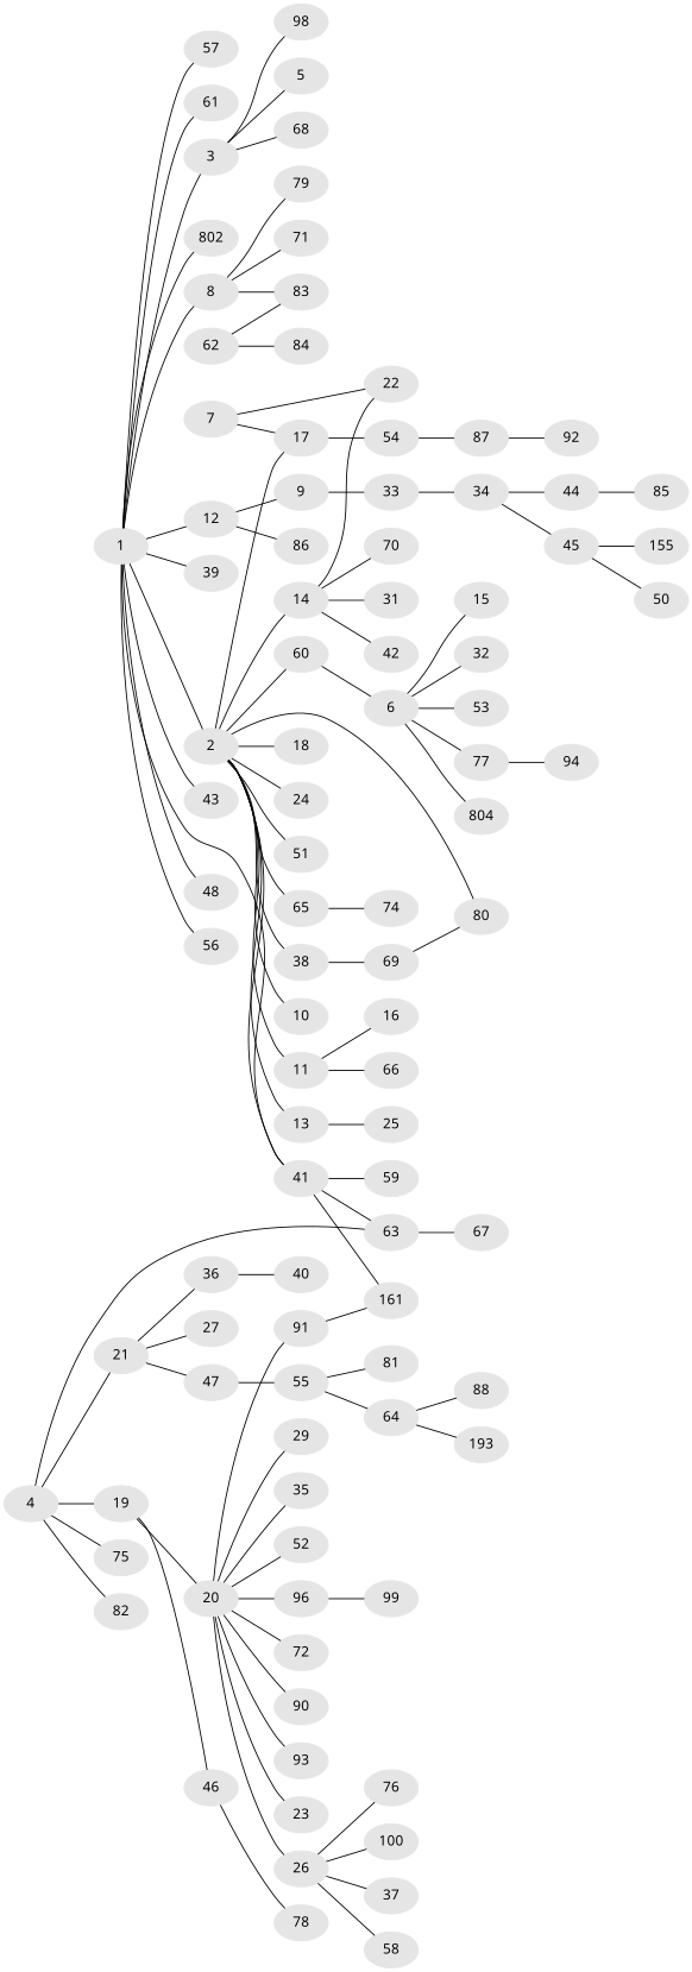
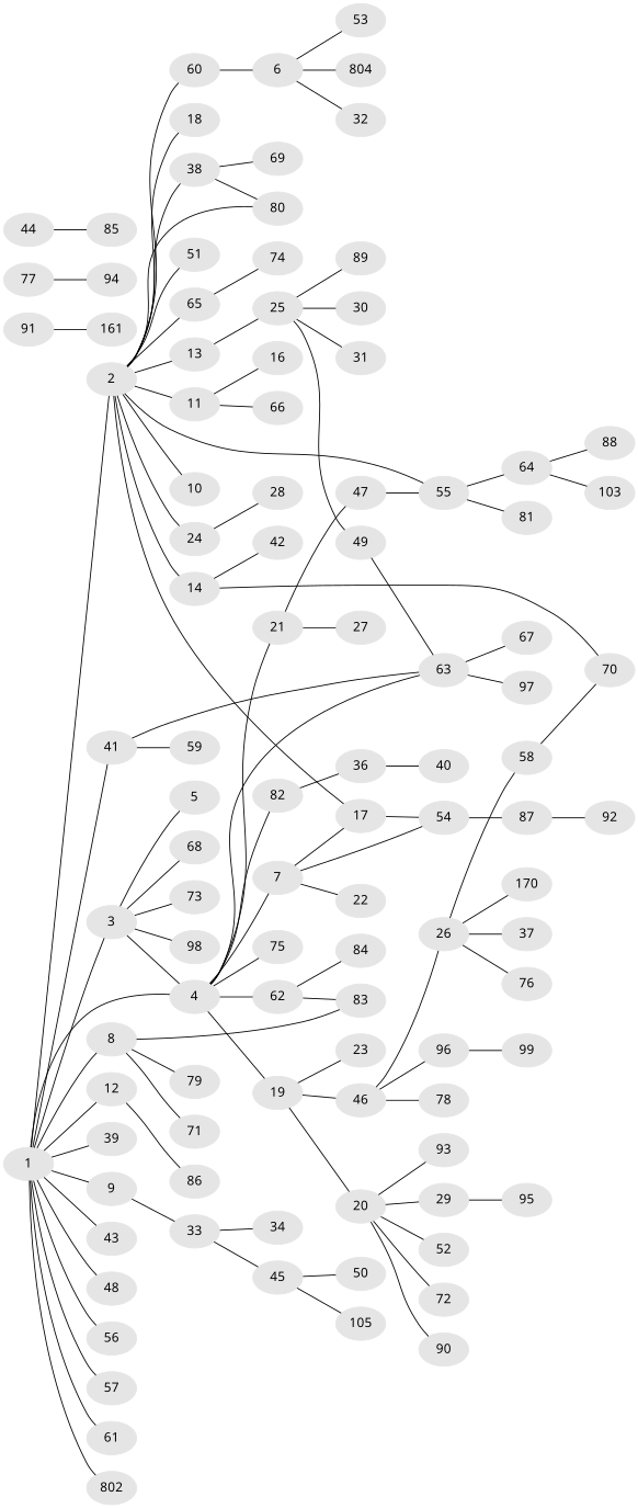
  graph {
    fontname="Noto Sans"
    rankdir=LR
    node [color=gray90 fontname="Noto Sans" style=filled]
    edge [fontname="Noto Sans"]
    1
    2
    3
    4
    8
    9
    12
    39
    41
    43
    48
    56
    57
    61
    n15 [label=802]
    10
    11
    13
    14
    17
    18
    24
    38
    51
    55
    60
    65
    80
    5
    68
+   73
    98
    7
    19
    21
    62
    63
    75
    82
    71
    79
    83
    33
    86
    59
    n46 [label=161]
    6
-   15
    32
    53
    77
    n52 [label=804]
    16
    66
    25
    22
    42
    70
    54
+   28
    69
    64
    81
    74
    20
    46
    27
    36
    47
    84
    67
+   97
    94
    87
    34
+   30
    31
+   49
+   89
    23
    26
    29
-   35
    52
    72
    90
    91
    93
    96
    78
    37
    58
    76
-   100
+   100 [label=170]
+   95
    99
    40
    44
    45
    85
    50
-   105 [label=155]
+   105
    92
    88
-   103 [label=193]
+   103
    1 -- 2
    1 -- 3
+   1 -- 4
    1 -- 8
-   12 -- 9
+   1 -- 9
    1 -- 12
    1 -- 39
    1 -- 41
    1 -- 43
    1 -- 48
    1 -- 56
    1 -- 57
    1 -- 61
    1 -- n15
    2 -- 10
    2 -- 11
    2 -- 13
    2 -- 14
    2 -- 17
    2 -- 18
    2 -- 24
    2 -- 38
    2 -- 51
-   2 -- 41
+   2 -- 55
    2 -- 60
    2 -- 65
    2 -- 80
+   3 -- 4
    3 -- 5
    3 -- 68
+   3 -- 73
    3 -- 98
+   4 -- 7
    4 -- 19
    4 -- 21
+   4 -- 62
    4 -- 63
    4 -- 75
    4 -- 82
    8 -- 71
    8 -- 79
    8 -- 83
    9 -- 33
    12 -- 86
    41 -- 63
    41 -- 59
-   41 -- n46
    11 -- 16
    11 -- 66
    13 -- 25
-   14 -- 22
    14 -- 42
    14 -- 70
    17 -- 54
-   69 -- 80
+   24 -- 28
+   38 -- 80
    38 -- 69
    55 -- 64
    55 -- 81
    60 -- 6
    65 -- 74
    7 -- 17
    7 -- 22
+   7 -- 54
    19 -- 20
    19 -- 46
    21 -- 27
-   21 -- 36
+   82 -- 36
    21 -- 47
    62 -- 83
    62 -- 84
    63 -- 67
+   63 -- 97
    33 -- 34
-   6 -- 15
    6 -- 32
    6 -- 53
-   6 -- 77
    6 -- n52
    77 -- 94
-   14 -- 31
+   25 -- 30
+   25 -- 31
+   25 -- 49
+   25 -- 89
    54 -- 87
    64 -- 88
    64 -- 103
-   20 -- 23
-   20 -- 26
+   19 -- 23
+   46 -- 26
    20 -- 29
-   20 -- 35
    20 -- 52
    20 -- 72
    20 -- 90
-   20 -- 91
    20 -- 93
-   20 -- 96
+   46 -- 96
    46 -- 78
    36 -- 40
    47 -- 55
    87 -- 92
-   34 -- 44
-   34 -- 45
+   33 -- 45
+   49 -- 63
    26 -- 37
    26 -- 58
    26 -- 76
    26 -- 100
+   29 -- 95
    91 -- n46
    96 -- 99
+   58 -- 70
    44 -- 85
    45 -- 50
    45 -- 105
  }
